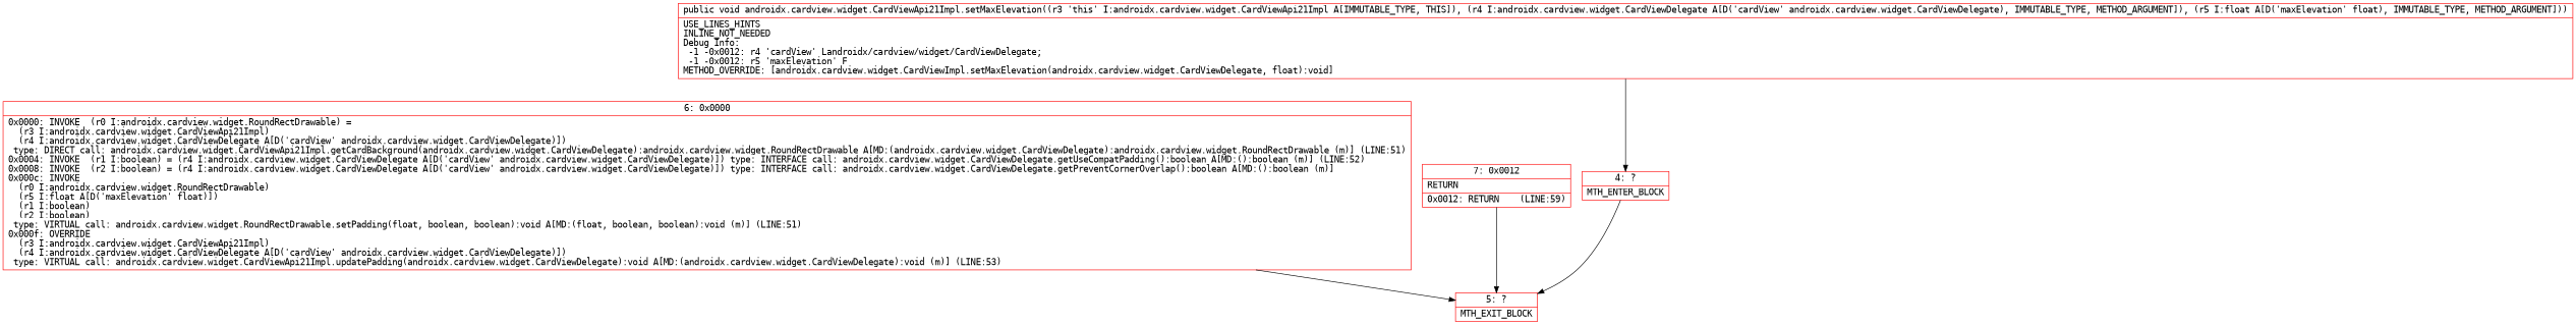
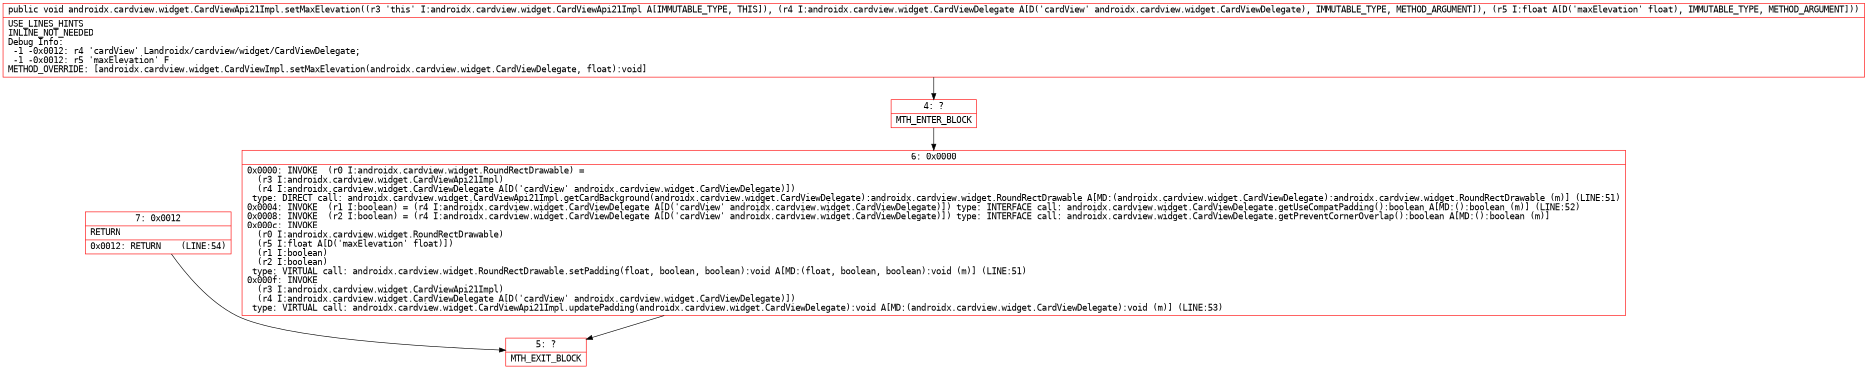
  digraph {
    fontname="DejaVu Sans Mono"
    node [color=red fontname="DejaVu Sans Mono" shape=record]
    edge [fontname="DejaVu Sans Mono"]
    n1 [label="{4\:\ ?|MTH_ENTER_BLOCK\l}"]
-   n2 [label="{6\:\ 0x0000|0x0000: INVOKE  (r0 I:androidx.cardview.widget.RoundRectDrawable) = \l  (r3 I:androidx.cardview.widget.CardViewApi21Impl)\l  (r4 I:androidx.cardview.widget.CardViewDelegate A[D('cardView' androidx.cardview.widget.CardViewDelegate)])\l type: DIRECT call: androidx.cardview.widget.CardViewApi21Impl.getCardBackground(androidx.cardview.widget.CardViewDelegate):androidx.cardview.widget.RoundRectDrawable A[MD:(androidx.cardview.widget.CardViewDelegate):androidx.cardview.widget.RoundRectDrawable (m)] (LINE:51)\l0x0004: INVOKE  (r1 I:boolean) = (r4 I:androidx.cardview.widget.CardViewDelegate A[D('cardView' androidx.cardview.widget.CardViewDelegate)]) type: INTERFACE call: androidx.cardview.widget.CardViewDelegate.getUseCompatPadding():boolean A[MD:():boolean (m)] (LINE:52)\l0x0008: INVOKE  (r2 I:boolean) = (r4 I:androidx.cardview.widget.CardViewDelegate A[D('cardView' androidx.cardview.widget.CardViewDelegate)]) type: INTERFACE call: androidx.cardview.widget.CardViewDelegate.getPreventCornerOverlap():boolean A[MD:():boolean (m)]\l0x000c: INVOKE  \l  (r0 I:androidx.cardview.widget.RoundRectDrawable)\l  (r5 I:float A[D('maxElevation' float)])\l  (r1 I:boolean)\l  (r2 I:boolean)\l type: VIRTUAL call: androidx.cardview.widget.RoundRectDrawable.setPadding(float, boolean, boolean):void A[MD:(float, boolean, boolean):void (m)] (LINE:51)\l0x000f: OVERRIDE  \l  (r3 I:androidx.cardview.widget.CardViewApi21Impl)\l  (r4 I:androidx.cardview.widget.CardViewDelegate A[D('cardView' androidx.cardview.widget.CardViewDelegate)])\l type: VIRTUAL call: androidx.cardview.widget.CardViewApi21Impl.updatePadding(androidx.cardview.widget.CardViewDelegate):void A[MD:(androidx.cardview.widget.CardViewDelegate):void (m)] (LINE:53)\l}"]
+   n2 [label="{6\:\ 0x0000|0x0000: INVOKE  (r0 I:androidx.cardview.widget.RoundRectDrawable) = \l  (r3 I:androidx.cardview.widget.CardViewApi21Impl)\l  (r4 I:androidx.cardview.widget.CardViewDelegate A[D('cardView' androidx.cardview.widget.CardViewDelegate)])\l type: DIRECT call: androidx.cardview.widget.CardViewApi21Impl.getCardBackground(androidx.cardview.widget.CardViewDelegate):androidx.cardview.widget.RoundRectDrawable A[MD:(androidx.cardview.widget.CardViewDelegate):androidx.cardview.widget.RoundRectDrawable (m)] (LINE:51)\l0x0004: INVOKE  (r1 I:boolean) = (r4 I:androidx.cardview.widget.CardViewDelegate A[D('cardView' androidx.cardview.widget.CardViewDelegate)]) type: INTERFACE call: androidx.cardview.widget.CardViewDelegate.getUseCompatPadding():boolean A[MD:():boolean (m)] (LINE:52)\l0x0008: INVOKE  (r2 I:boolean) = (r4 I:androidx.cardview.widget.CardViewDelegate A[D('cardView' androidx.cardview.widget.CardViewDelegate)]) type: INTERFACE call: androidx.cardview.widget.CardViewDelegate.getPreventCornerOverlap():boolean A[MD:():boolean (m)]\l0x000c: INVOKE  \l  (r0 I:androidx.cardview.widget.RoundRectDrawable)\l  (r5 I:float A[D('maxElevation' float)])\l  (r1 I:boolean)\l  (r2 I:boolean)\l type: VIRTUAL call: androidx.cardview.widget.RoundRectDrawable.setPadding(float, boolean, boolean):void A[MD:(float, boolean, boolean):void (m)] (LINE:51)\l0x000f: INVOKE  \l  (r3 I:androidx.cardview.widget.CardViewApi21Impl)\l  (r4 I:androidx.cardview.widget.CardViewDelegate A[D('cardView' androidx.cardview.widget.CardViewDelegate)])\l type: VIRTUAL call: androidx.cardview.widget.CardViewApi21Impl.updatePadding(androidx.cardview.widget.CardViewDelegate):void A[MD:(androidx.cardview.widget.CardViewDelegate):void (m)] (LINE:53)\l}"]
    n3 [label="{5\:\ ?|MTH_EXIT_BLOCK\l}"]
-   n4 [label="{7\:\ 0x0012|RETURN\l|0x0012: RETURN    (LINE:59)\l}"]
+   n4 [label="{7\:\ 0x0012|RETURN\l|0x0012: RETURN    (LINE:54)\l}"]
    n5 [label="{public void androidx.cardview.widget.CardViewApi21Impl.setMaxElevation((r3 'this' I:androidx.cardview.widget.CardViewApi21Impl A[IMMUTABLE_TYPE, THIS]), (r4 I:androidx.cardview.widget.CardViewDelegate A[D('cardView' androidx.cardview.widget.CardViewDelegate), IMMUTABLE_TYPE, METHOD_ARGUMENT]), (r5 I:float A[D('maxElevation' float), IMMUTABLE_TYPE, METHOD_ARGUMENT]))  | USE_LINES_HINTS\lINLINE_NOT_NEEDED\lDebug Info:\l  \-1 \-0x0012: r4 'cardView' Landroidx\/cardview\/widget\/CardViewDelegate;\l  \-1 \-0x0012: r5 'maxElevation' F\lMETHOD_OVERRIDE: [androidx.cardview.widget.CardViewImpl.setMaxElevation(androidx.cardview.widget.CardViewDelegate, float):void]\l}"]
-   n1 -> n3
+   n1 -> n2
    n2 -> n3
    n4 -> n3
    n5 -> n1
  }
